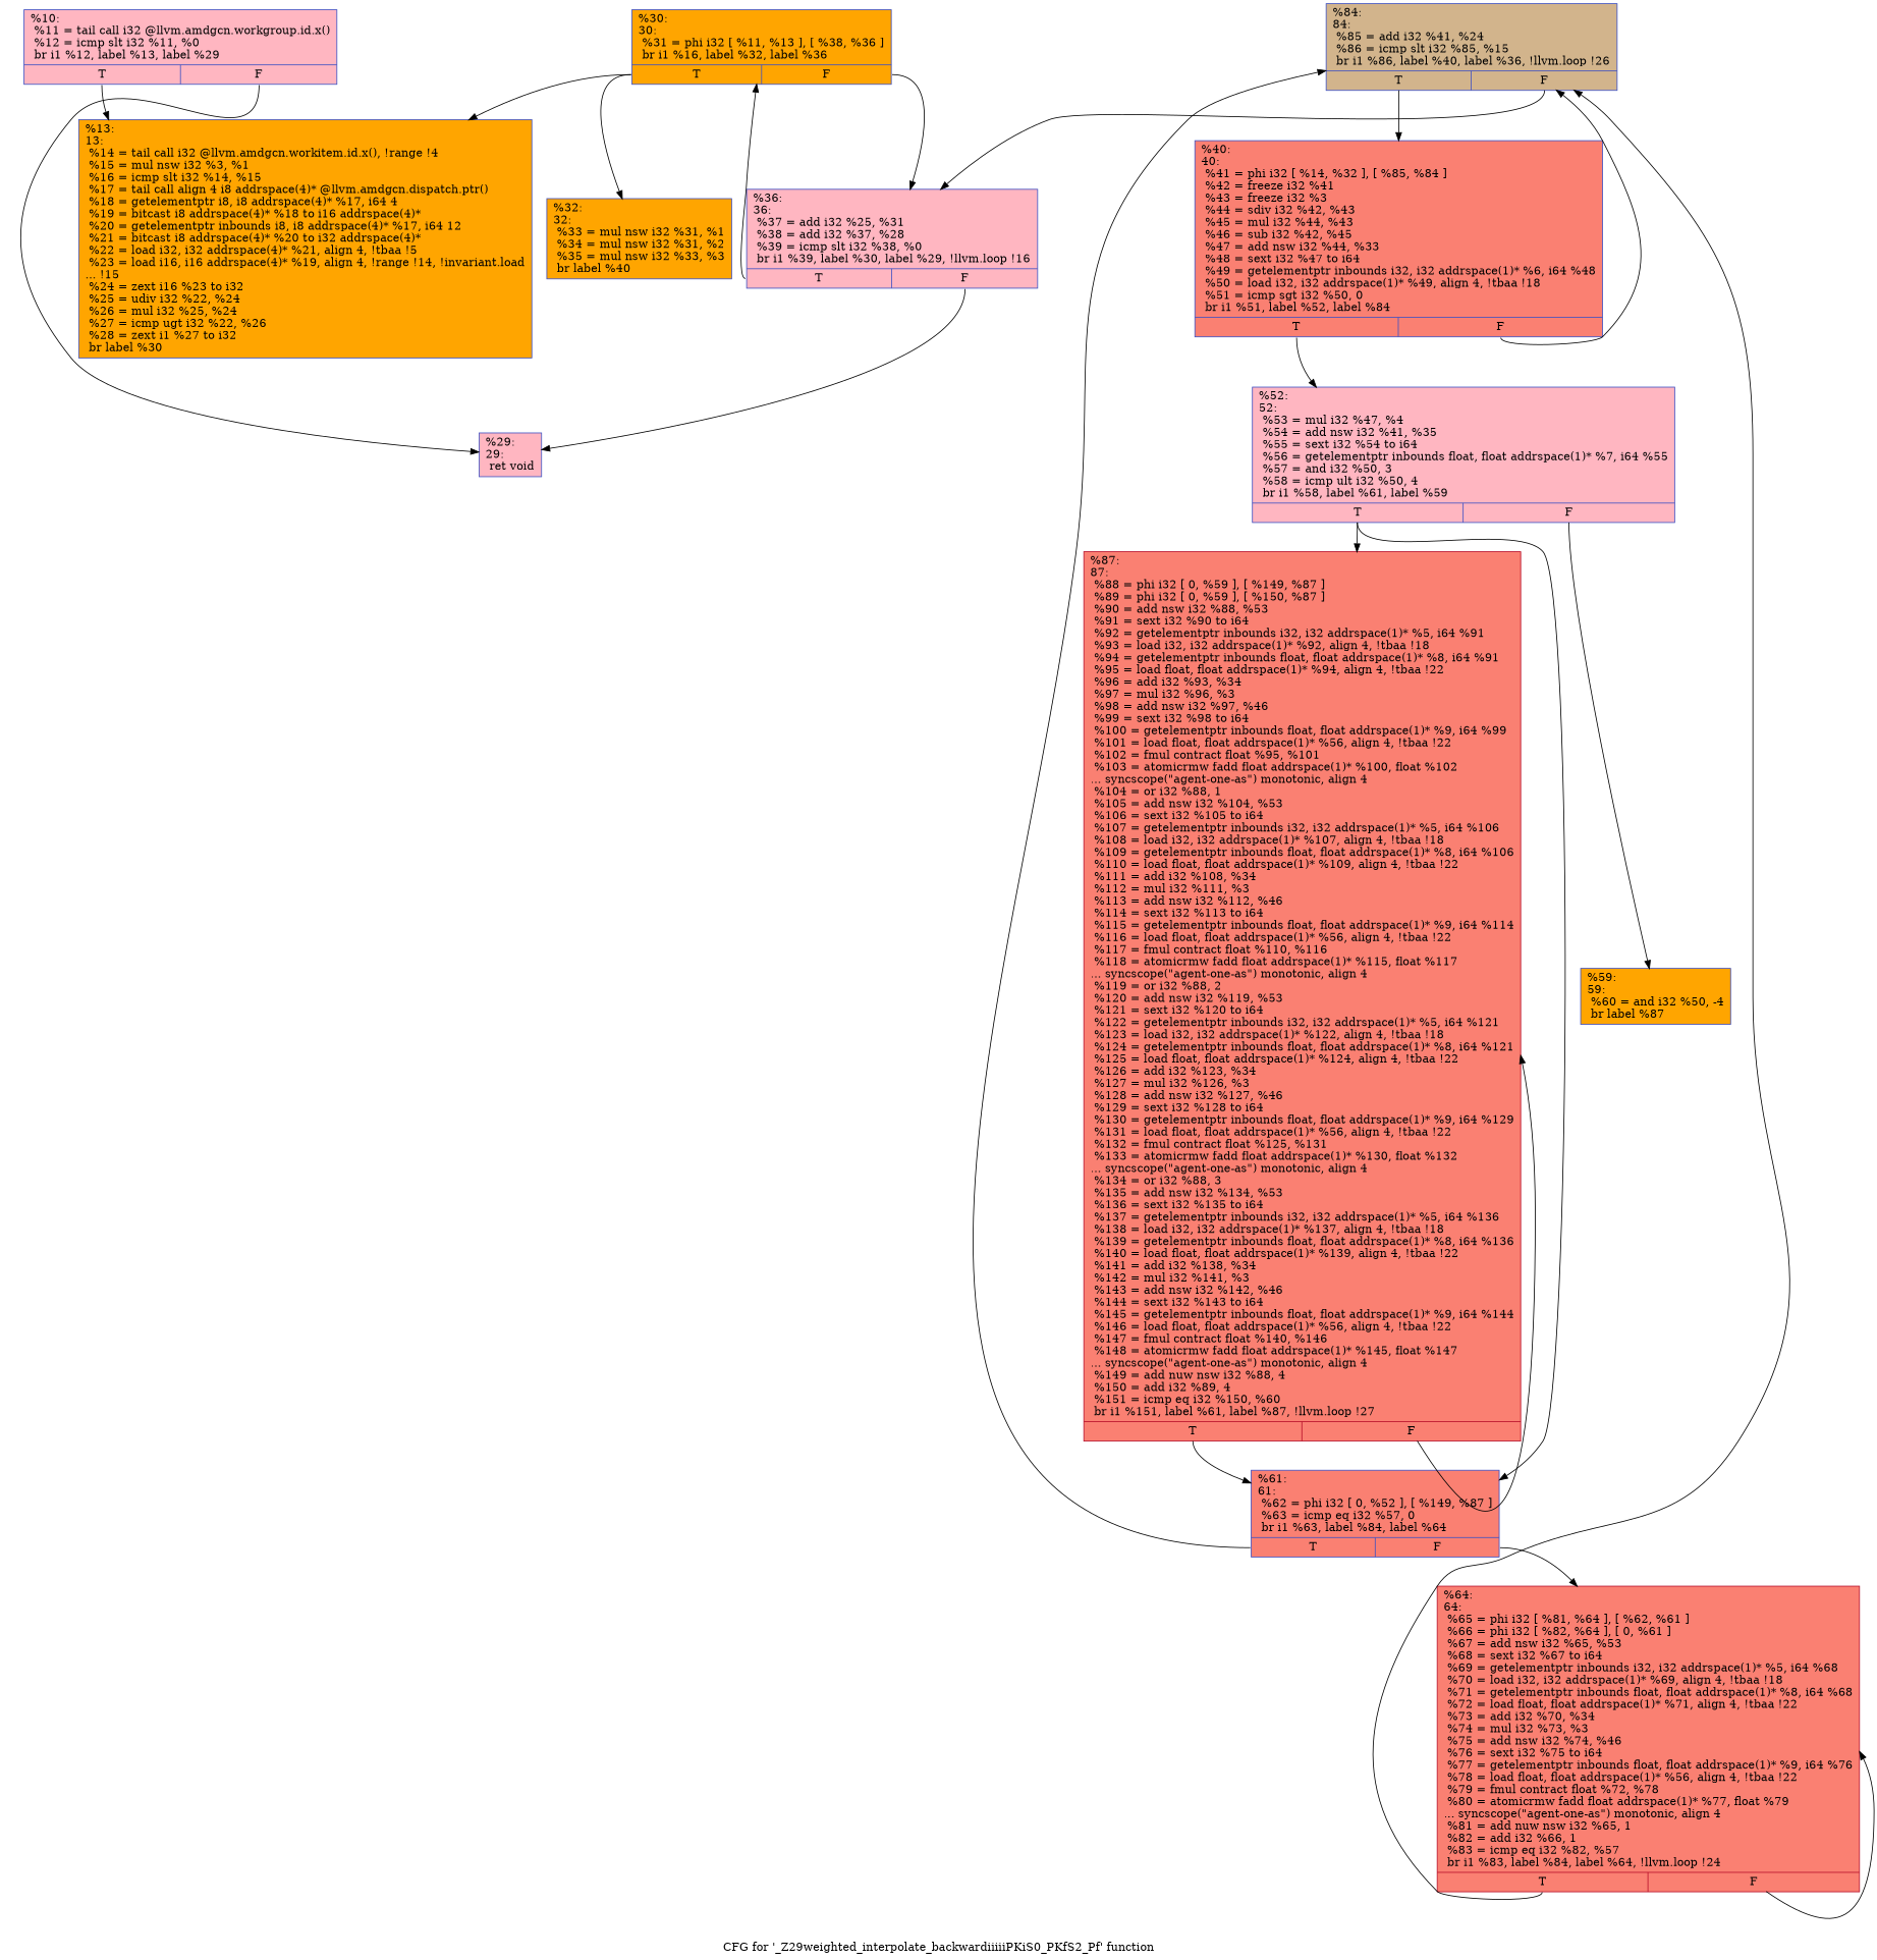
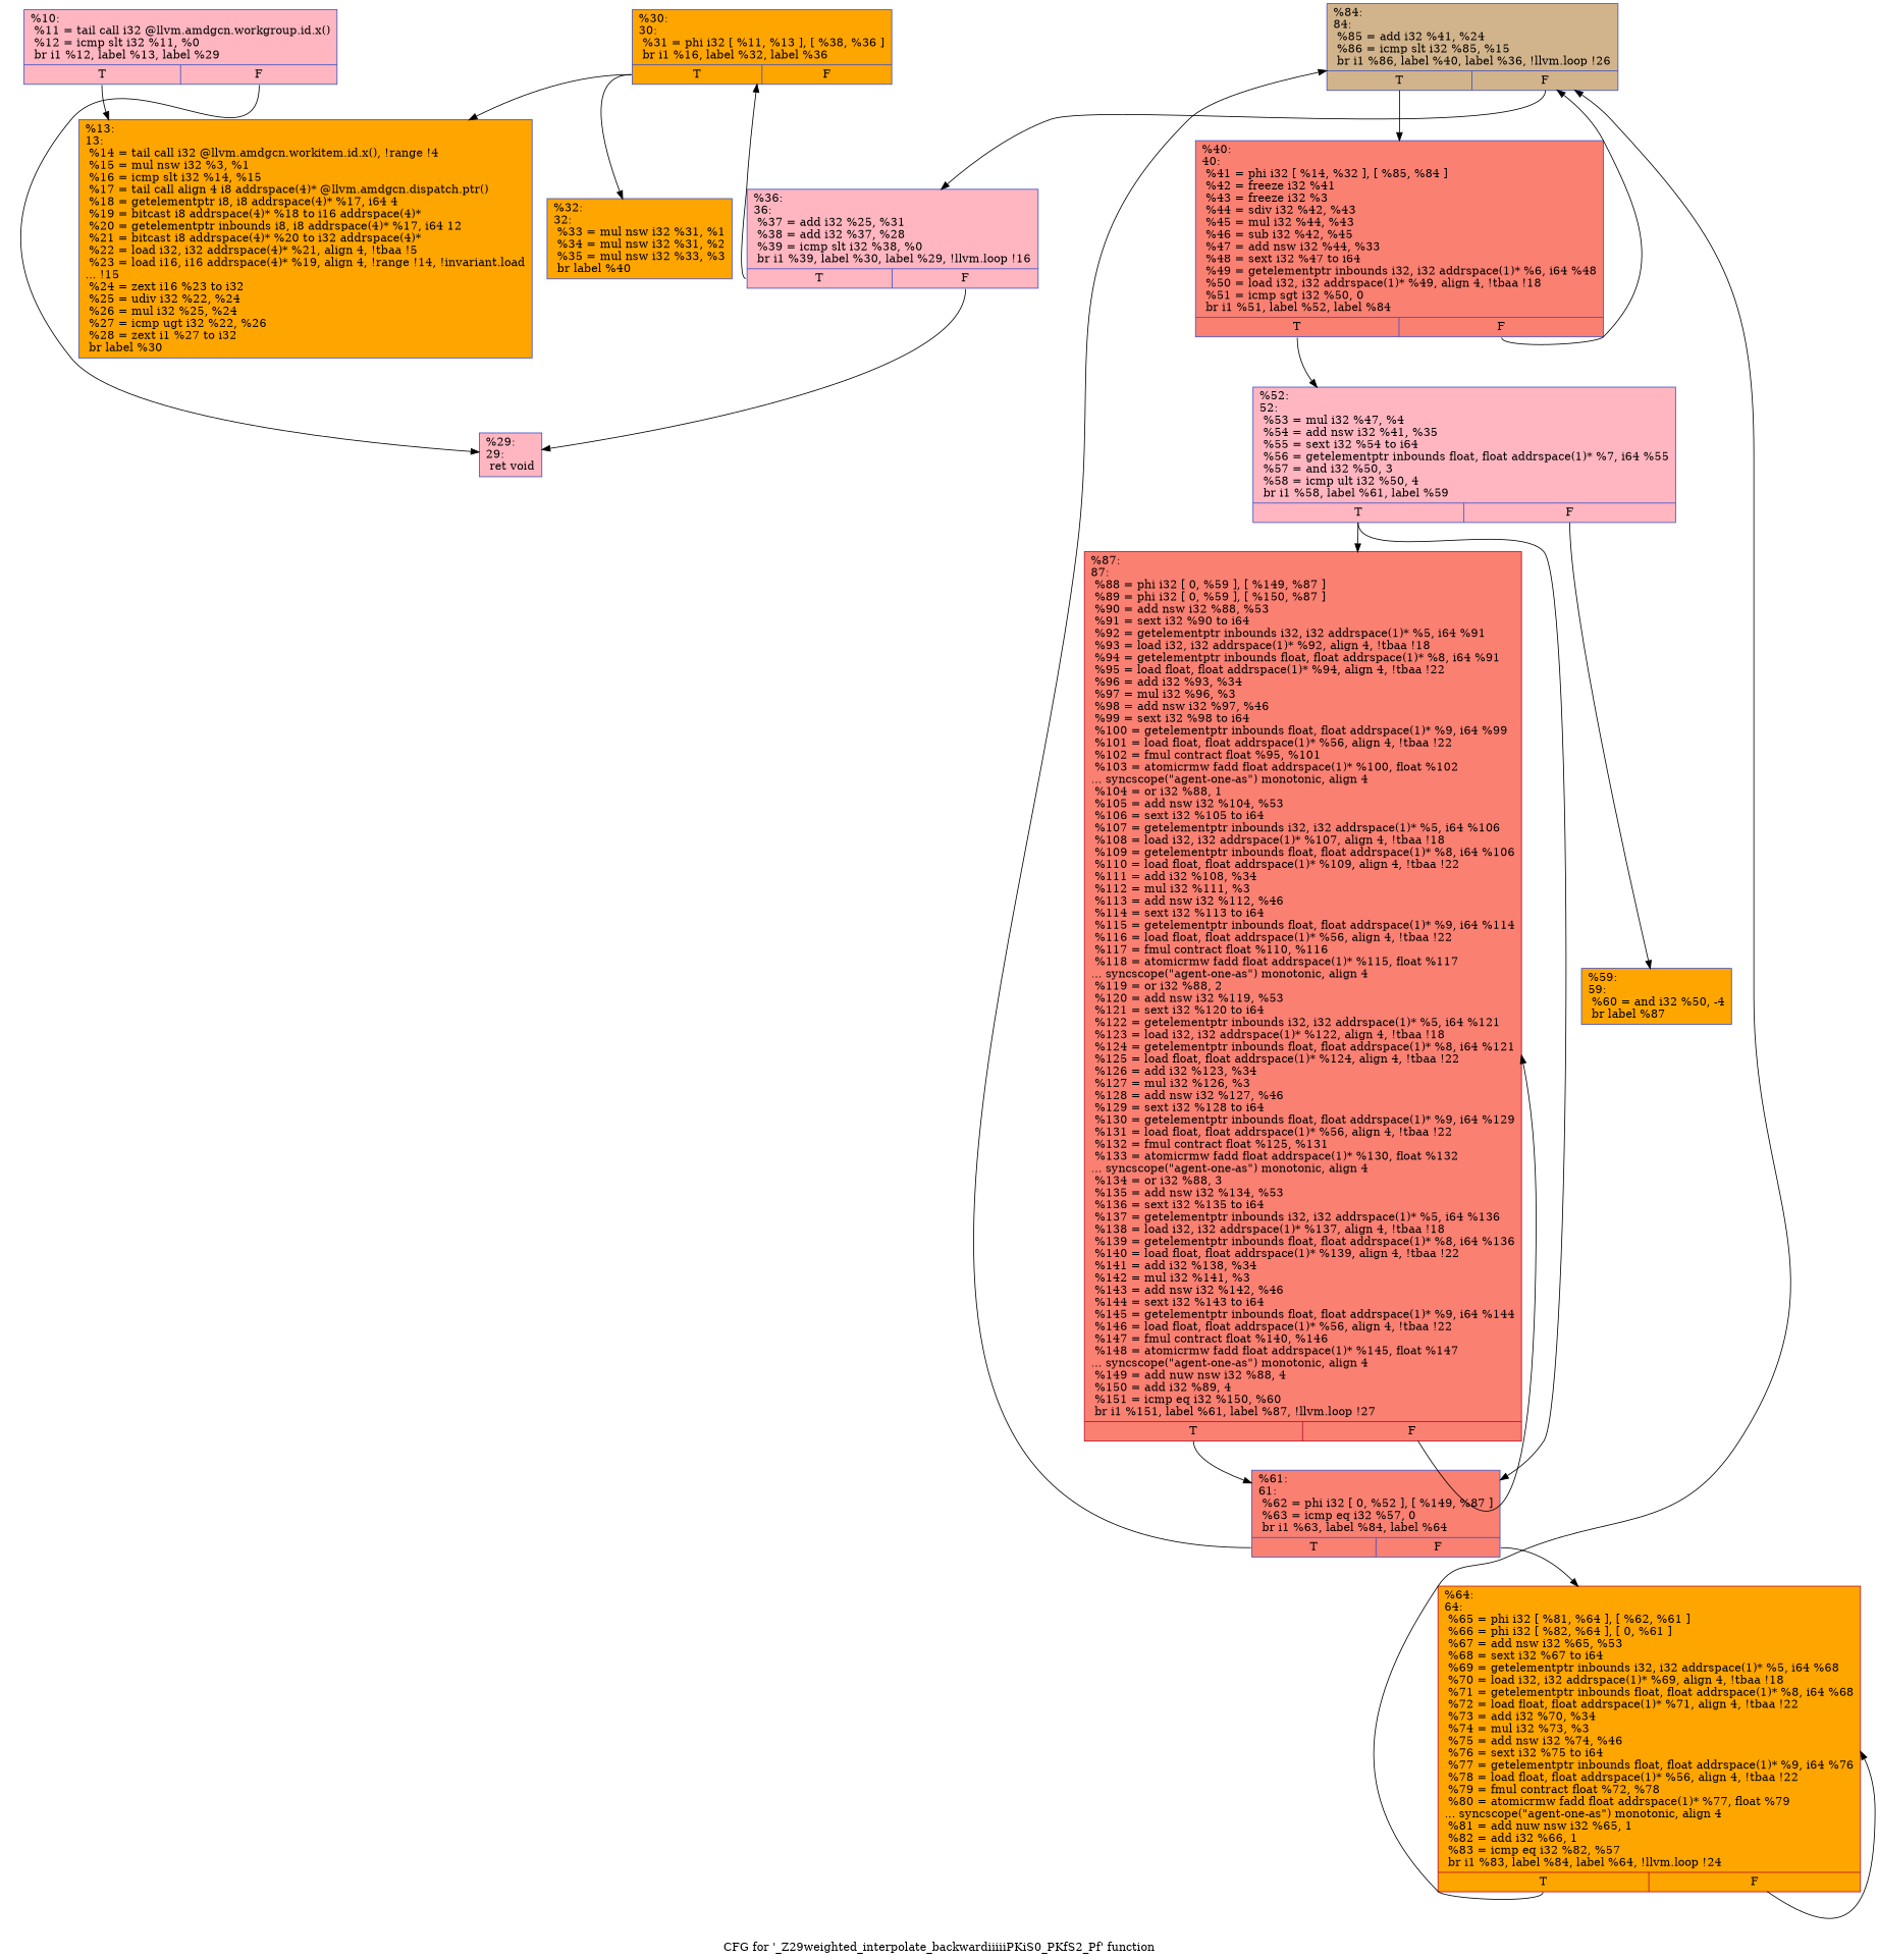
  digraph {
    label="CFG for '_Z29weighted_interpolate_backwardiiiiiPKiS0_PKfS2_Pf' function"
    node [color="#3d50c3ff" fillcolor=lightpink shape=record style=filled]
    edge [tailport=s0]
    n1 [label="{%10:\l  %11 = tail call i32 @llvm.amdgcn.workgroup.id.x()\l  %12 = icmp slt i32 %11, %0\l  br i1 %12, label %13, label %29\l|{<s0>T|<s1>F}}"]
    n2 [fillcolor=orange label="{%13:\l13:                                               \l  %14 = tail call i32 @llvm.amdgcn.workitem.id.x(), !range !4\l  %15 = mul nsw i32 %3, %1\l  %16 = icmp slt i32 %14, %15\l  %17 = tail call align 4 i8 addrspace(4)* @llvm.amdgcn.dispatch.ptr()\l  %18 = getelementptr i8, i8 addrspace(4)* %17, i64 4\l  %19 = bitcast i8 addrspace(4)* %18 to i16 addrspace(4)*\l  %20 = getelementptr inbounds i8, i8 addrspace(4)* %17, i64 12\l  %21 = bitcast i8 addrspace(4)* %20 to i32 addrspace(4)*\l  %22 = load i32, i32 addrspace(4)* %21, align 4, !tbaa !5\l  %23 = load i16, i16 addrspace(4)* %19, align 4, !range !14, !invariant.load\l... !15\l  %24 = zext i16 %23 to i32\l  %25 = udiv i32 %22, %24\l  %26 = mul i32 %25, %24\l  %27 = icmp ugt i32 %22, %26\l  %28 = zext i1 %27 to i32\l  br label %30\l}"]
    n3 [label="{%29:\l29:                                               \l  ret void\l}"]
    n4 [fillcolor=orange label="{%30:\l30:                                               \l  %31 = phi i32 [ %11, %13 ], [ %38, %36 ]\l  br i1 %16, label %32, label %36\l|{<s0>T|<s1>F}}"]
    n5 [fillcolor=orange label="{%32:\l32:                                               \l  %33 = mul nsw i32 %31, %1\l  %34 = mul nsw i32 %31, %2\l  %35 = mul nsw i32 %33, %3\l  br label %40\l}"]
    n6 [label="{%36:\l36:                                               \l  %37 = add i32 %25, %31\l  %38 = add i32 %37, %28\l  %39 = icmp slt i32 %38, %0\l  br i1 %39, label %30, label %29, !llvm.loop !16\l|{<s0>T|<s1>F}}"]
    n7 [fillcolor=salmon label="{%40:\l40:                                               \l  %41 = phi i32 [ %14, %32 ], [ %85, %84 ]\l  %42 = freeze i32 %41\l  %43 = freeze i32 %3\l  %44 = sdiv i32 %42, %43\l  %45 = mul i32 %44, %43\l  %46 = sub i32 %42, %45\l  %47 = add nsw i32 %44, %33\l  %48 = sext i32 %47 to i64\l  %49 = getelementptr inbounds i32, i32 addrspace(1)* %6, i64 %48\l  %50 = load i32, i32 addrspace(1)* %49, align 4, !tbaa !18\l  %51 = icmp sgt i32 %50, 0\l  br i1 %51, label %52, label %84\l|{<s0>T|<s1>F}}"]
    n8 [label="{%52:\l52:                                               \l  %53 = mul i32 %47, %4\l  %54 = add nsw i32 %41, %35\l  %55 = sext i32 %54 to i64\l  %56 = getelementptr inbounds float, float addrspace(1)* %7, i64 %55\l  %57 = and i32 %50, 3\l  %58 = icmp ult i32 %50, 4\l  br i1 %58, label %61, label %59\l|{<s0>T|<s1>F}}"]
    n9 [fillcolor=tan label="{%84:\l84:                                               \l  %85 = add i32 %41, %24\l  %86 = icmp slt i32 %85, %15\l  br i1 %86, label %40, label %36, !llvm.loop !26\l|{<s0>T|<s1>F}}"]
    n10 [fillcolor=salmon label="{%61:\l61:                                               \l  %62 = phi i32 [ 0, %52 ], [ %149, %87 ]\l  %63 = icmp eq i32 %57, 0\l  br i1 %63, label %84, label %64\l|{<s0>T|<s1>F}}"]
    n11 [fillcolor=orange label="{%59:\l59:                                               \l  %60 = and i32 %50, -4\l  br label %87\l}"]
    n12 [color="#b70d28ff" fillcolor=salmon label="{%87:\l87:                                               \l  %88 = phi i32 [ 0, %59 ], [ %149, %87 ]\l  %89 = phi i32 [ 0, %59 ], [ %150, %87 ]\l  %90 = add nsw i32 %88, %53\l  %91 = sext i32 %90 to i64\l  %92 = getelementptr inbounds i32, i32 addrspace(1)* %5, i64 %91\l  %93 = load i32, i32 addrspace(1)* %92, align 4, !tbaa !18\l  %94 = getelementptr inbounds float, float addrspace(1)* %8, i64 %91\l  %95 = load float, float addrspace(1)* %94, align 4, !tbaa !22\l  %96 = add i32 %93, %34\l  %97 = mul i32 %96, %3\l  %98 = add nsw i32 %97, %46\l  %99 = sext i32 %98 to i64\l  %100 = getelementptr inbounds float, float addrspace(1)* %9, i64 %99\l  %101 = load float, float addrspace(1)* %56, align 4, !tbaa !22\l  %102 = fmul contract float %95, %101\l  %103 = atomicrmw fadd float addrspace(1)* %100, float %102\l... syncscope(\"agent-one-as\") monotonic, align 4\l  %104 = or i32 %88, 1\l  %105 = add nsw i32 %104, %53\l  %106 = sext i32 %105 to i64\l  %107 = getelementptr inbounds i32, i32 addrspace(1)* %5, i64 %106\l  %108 = load i32, i32 addrspace(1)* %107, align 4, !tbaa !18\l  %109 = getelementptr inbounds float, float addrspace(1)* %8, i64 %106\l  %110 = load float, float addrspace(1)* %109, align 4, !tbaa !22\l  %111 = add i32 %108, %34\l  %112 = mul i32 %111, %3\l  %113 = add nsw i32 %112, %46\l  %114 = sext i32 %113 to i64\l  %115 = getelementptr inbounds float, float addrspace(1)* %9, i64 %114\l  %116 = load float, float addrspace(1)* %56, align 4, !tbaa !22\l  %117 = fmul contract float %110, %116\l  %118 = atomicrmw fadd float addrspace(1)* %115, float %117\l... syncscope(\"agent-one-as\") monotonic, align 4\l  %119 = or i32 %88, 2\l  %120 = add nsw i32 %119, %53\l  %121 = sext i32 %120 to i64\l  %122 = getelementptr inbounds i32, i32 addrspace(1)* %5, i64 %121\l  %123 = load i32, i32 addrspace(1)* %122, align 4, !tbaa !18\l  %124 = getelementptr inbounds float, float addrspace(1)* %8, i64 %121\l  %125 = load float, float addrspace(1)* %124, align 4, !tbaa !22\l  %126 = add i32 %123, %34\l  %127 = mul i32 %126, %3\l  %128 = add nsw i32 %127, %46\l  %129 = sext i32 %128 to i64\l  %130 = getelementptr inbounds float, float addrspace(1)* %9, i64 %129\l  %131 = load float, float addrspace(1)* %56, align 4, !tbaa !22\l  %132 = fmul contract float %125, %131\l  %133 = atomicrmw fadd float addrspace(1)* %130, float %132\l... syncscope(\"agent-one-as\") monotonic, align 4\l  %134 = or i32 %88, 3\l  %135 = add nsw i32 %134, %53\l  %136 = sext i32 %135 to i64\l  %137 = getelementptr inbounds i32, i32 addrspace(1)* %5, i64 %136\l  %138 = load i32, i32 addrspace(1)* %137, align 4, !tbaa !18\l  %139 = getelementptr inbounds float, float addrspace(1)* %8, i64 %136\l  %140 = load float, float addrspace(1)* %139, align 4, !tbaa !22\l  %141 = add i32 %138, %34\l  %142 = mul i32 %141, %3\l  %143 = add nsw i32 %142, %46\l  %144 = sext i32 %143 to i64\l  %145 = getelementptr inbounds float, float addrspace(1)* %9, i64 %144\l  %146 = load float, float addrspace(1)* %56, align 4, !tbaa !22\l  %147 = fmul contract float %140, %146\l  %148 = atomicrmw fadd float addrspace(1)* %145, float %147\l... syncscope(\"agent-one-as\") monotonic, align 4\l  %149 = add nuw nsw i32 %88, 4\l  %150 = add i32 %89, 4\l  %151 = icmp eq i32 %150, %60\l  br i1 %151, label %61, label %87, !llvm.loop !27\l|{<s0>T|<s1>F}}"]
-   n13 [color="#b70d28ff" fillcolor=salmon label="{%64:\l64:                                               \l  %65 = phi i32 [ %81, %64 ], [ %62, %61 ]\l  %66 = phi i32 [ %82, %64 ], [ 0, %61 ]\l  %67 = add nsw i32 %65, %53\l  %68 = sext i32 %67 to i64\l  %69 = getelementptr inbounds i32, i32 addrspace(1)* %5, i64 %68\l  %70 = load i32, i32 addrspace(1)* %69, align 4, !tbaa !18\l  %71 = getelementptr inbounds float, float addrspace(1)* %8, i64 %68\l  %72 = load float, float addrspace(1)* %71, align 4, !tbaa !22\l  %73 = add i32 %70, %34\l  %74 = mul i32 %73, %3\l  %75 = add nsw i32 %74, %46\l  %76 = sext i32 %75 to i64\l  %77 = getelementptr inbounds float, float addrspace(1)* %9, i64 %76\l  %78 = load float, float addrspace(1)* %56, align 4, !tbaa !22\l  %79 = fmul contract float %72, %78\l  %80 = atomicrmw fadd float addrspace(1)* %77, float %79\l... syncscope(\"agent-one-as\") monotonic, align 4\l  %81 = add nuw nsw i32 %65, 1\l  %82 = add i32 %66, 1\l  %83 = icmp eq i32 %82, %57\l  br i1 %83, label %84, label %64, !llvm.loop !24\l|{<s0>T|<s1>F}}"]
+   n13 [color="#b70d28ff" fillcolor=orange label="{%64:\l64:                                               \l  %65 = phi i32 [ %81, %64 ], [ %62, %61 ]\l  %66 = phi i32 [ %82, %64 ], [ 0, %61 ]\l  %67 = add nsw i32 %65, %53\l  %68 = sext i32 %67 to i64\l  %69 = getelementptr inbounds i32, i32 addrspace(1)* %5, i64 %68\l  %70 = load i32, i32 addrspace(1)* %69, align 4, !tbaa !18\l  %71 = getelementptr inbounds float, float addrspace(1)* %8, i64 %68\l  %72 = load float, float addrspace(1)* %71, align 4, !tbaa !22\l  %73 = add i32 %70, %34\l  %74 = mul i32 %73, %3\l  %75 = add nsw i32 %74, %46\l  %76 = sext i32 %75 to i64\l  %77 = getelementptr inbounds float, float addrspace(1)* %9, i64 %76\l  %78 = load float, float addrspace(1)* %56, align 4, !tbaa !22\l  %79 = fmul contract float %72, %78\l  %80 = atomicrmw fadd float addrspace(1)* %77, float %79\l... syncscope(\"agent-one-as\") monotonic, align 4\l  %81 = add nuw nsw i32 %65, 1\l  %82 = add i32 %66, 1\l  %83 = icmp eq i32 %82, %57\l  br i1 %83, label %84, label %64, !llvm.loop !24\l|{<s0>T|<s1>F}}"]
    n1 -> n2
    n1 -> n3 [tailport=s1]
    n4 -> n2
    n4 -> n5
-   n4 -> n6 [tailport=s1]
    n6 -> n3 [tailport=s1]
    n6 -> n4
    n7 -> n8
    n7 -> n9 [tailport=s1]
    n8 -> n10
    n8 -> n11 [tailport=s1]
    n8 -> n12
    n9 -> n6 [tailport=s1]
    n9 -> n7
    n10 -> n9
    n10 -> n13 [tailport=s1]
    n12 -> n10
    n12 -> n12 [tailport=s1]
    n13 -> n9
    n13 -> n13 [tailport=s1]
  }
